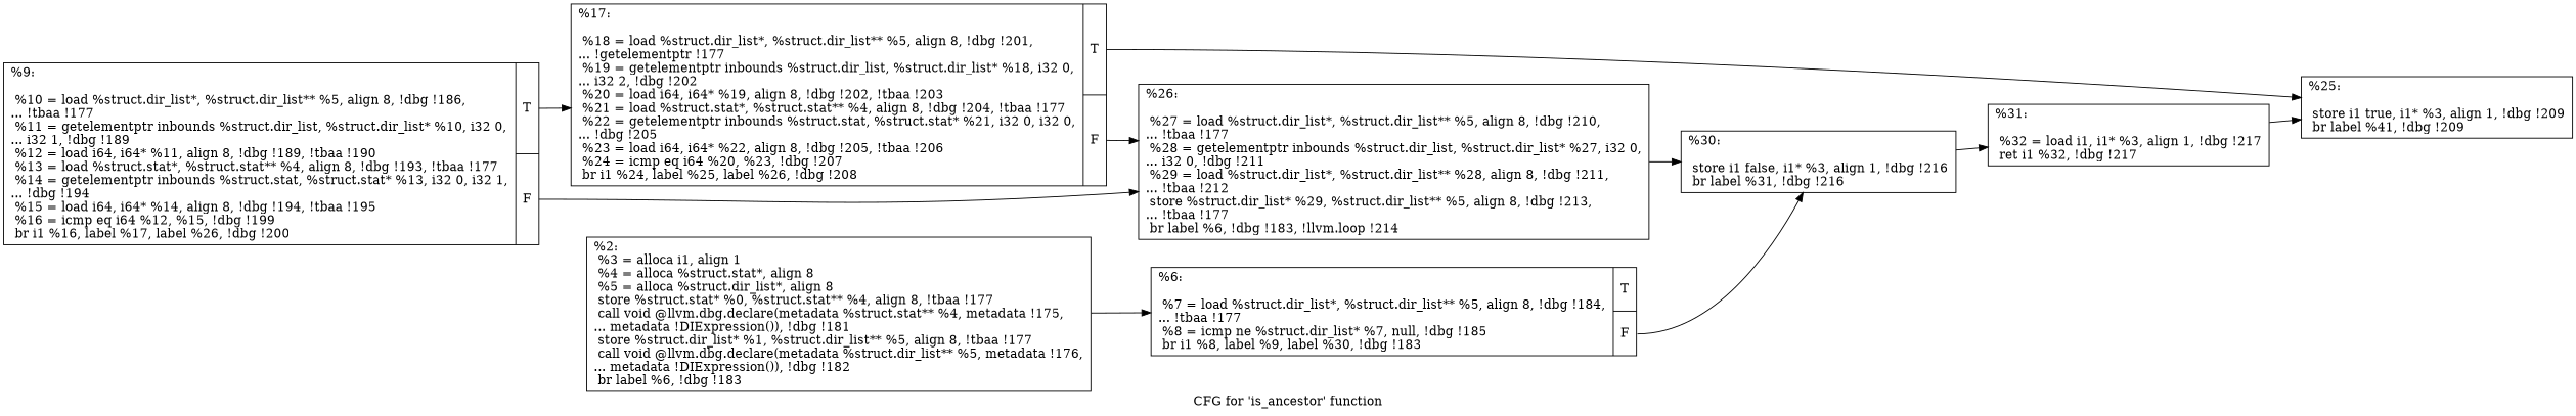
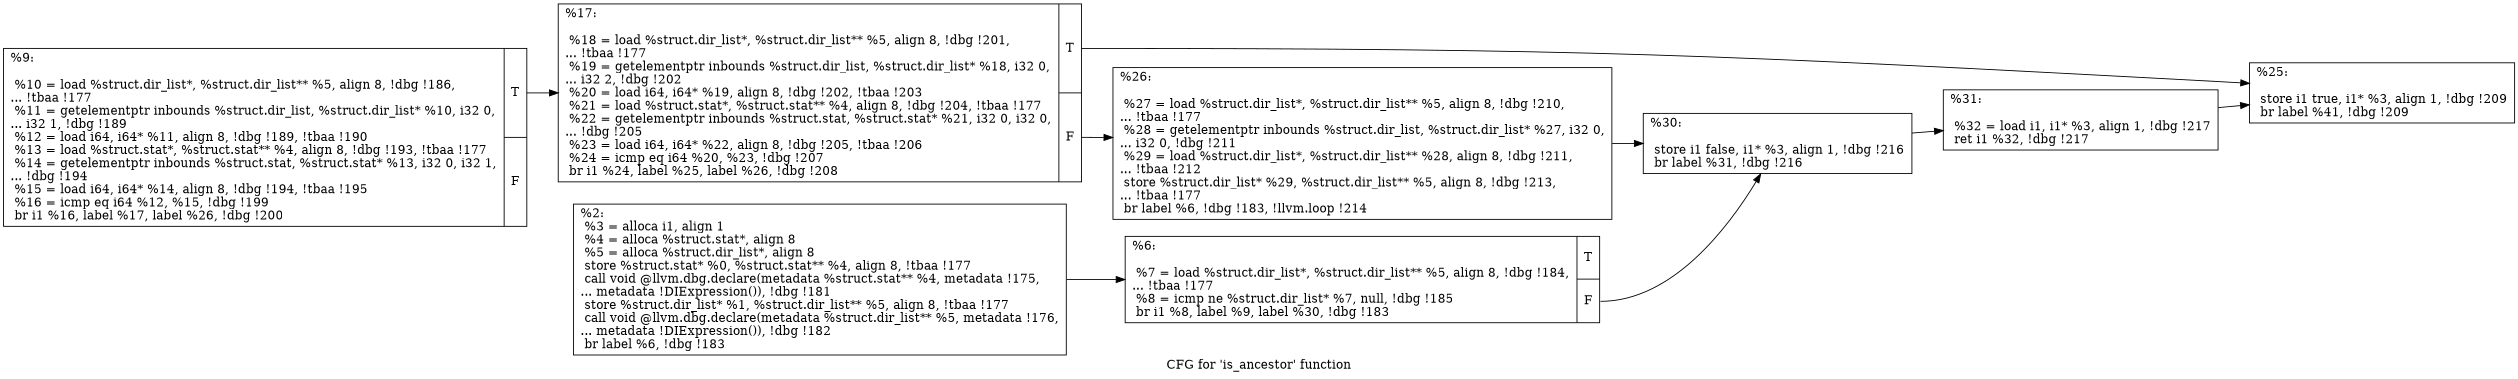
  digraph {
    label="CFG for 'is_ancestor' function"
    rankdir=LR
    node [shape=record]
    n1 [label="{%2:\l  %3 = alloca i1, align 1\l  %4 = alloca %struct.stat*, align 8\l  %5 = alloca %struct.dir_list*, align 8\l  store %struct.stat* %0, %struct.stat** %4, align 8, !tbaa !177\l  call void @llvm.dbg.declare(metadata %struct.stat** %4, metadata !175,\l... metadata !DIExpression()), !dbg !181\l  store %struct.dir_list* %1, %struct.dir_list** %5, align 8, !tbaa !177\l  call void @llvm.dbg.declare(metadata %struct.dir_list** %5, metadata !176,\l... metadata !DIExpression()), !dbg !182\l  br label %6, !dbg !183\l}"]
    n2 [label="{%6:\l\l  %7 = load %struct.dir_list*, %struct.dir_list** %5, align 8, !dbg !184,\l... !tbaa !177\l  %8 = icmp ne %struct.dir_list* %7, null, !dbg !185\l  br i1 %8, label %9, label %30, !dbg !183\l|{<s0>T|<s1>F}}"]
    n3 [label="{%30:\l\l  store i1 false, i1* %3, align 1, !dbg !216\l  br label %31, !dbg !216\l}"]
    n4 [label="{%9:\l\l  %10 = load %struct.dir_list*, %struct.dir_list** %5, align 8, !dbg !186,\l... !tbaa !177\l  %11 = getelementptr inbounds %struct.dir_list, %struct.dir_list* %10, i32 0,\l... i32 1, !dbg !189\l  %12 = load i64, i64* %11, align 8, !dbg !189, !tbaa !190\l  %13 = load %struct.stat*, %struct.stat** %4, align 8, !dbg !193, !tbaa !177\l  %14 = getelementptr inbounds %struct.stat, %struct.stat* %13, i32 0, i32 1,\l... !dbg !194\l  %15 = load i64, i64* %14, align 8, !dbg !194, !tbaa !195\l  %16 = icmp eq i64 %12, %15, !dbg !199\l  br i1 %16, label %17, label %26, !dbg !200\l|{<s0>T|<s1>F}}"]
-   n5 [label="{%17:\l\l  %18 = load %struct.dir_list*, %struct.dir_list** %5, align 8, !dbg !201,\l... !getelementptr !177\l  %19 = getelementptr inbounds %struct.dir_list, %struct.dir_list* %18, i32 0,\l... i32 2, !dbg !202\l  %20 = load i64, i64* %19, align 8, !dbg !202, !tbaa !203\l  %21 = load %struct.stat*, %struct.stat** %4, align 8, !dbg !204, !tbaa !177\l  %22 = getelementptr inbounds %struct.stat, %struct.stat* %21, i32 0, i32 0,\l... !dbg !205\l  %23 = load i64, i64* %22, align 8, !dbg !205, !tbaa !206\l  %24 = icmp eq i64 %20, %23, !dbg !207\l  br i1 %24, label %25, label %26, !dbg !208\l|{<s0>T|<s1>F}}"]
+   n5 [label="{%17:\l\l  %18 = load %struct.dir_list*, %struct.dir_list** %5, align 8, !dbg !201,\l... !tbaa !177\l  %19 = getelementptr inbounds %struct.dir_list, %struct.dir_list* %18, i32 0,\l... i32 2, !dbg !202\l  %20 = load i64, i64* %19, align 8, !dbg !202, !tbaa !203\l  %21 = load %struct.stat*, %struct.stat** %4, align 8, !dbg !204, !tbaa !177\l  %22 = getelementptr inbounds %struct.stat, %struct.stat* %21, i32 0, i32 0,\l... !dbg !205\l  %23 = load i64, i64* %22, align 8, !dbg !205, !tbaa !206\l  %24 = icmp eq i64 %20, %23, !dbg !207\l  br i1 %24, label %25, label %26, !dbg !208\l|{<s0>T|<s1>F}}"]
    n6 [label="{%26:\l\l  %27 = load %struct.dir_list*, %struct.dir_list** %5, align 8, !dbg !210,\l... !tbaa !177\l  %28 = getelementptr inbounds %struct.dir_list, %struct.dir_list* %27, i32 0,\l... i32 0, !dbg !211\l  %29 = load %struct.dir_list*, %struct.dir_list** %28, align 8, !dbg !211,\l... !tbaa !212\l  store %struct.dir_list* %29, %struct.dir_list** %5, align 8, !dbg !213,\l... !tbaa !177\l  br label %6, !dbg !183, !llvm.loop !214\l}"]
    n7 [label="{%31:\l\l  %32 = load i1, i1* %3, align 1, !dbg !217\l  ret i1 %32, !dbg !217\l}"]
    n8 [label="{%25:\l\l  store i1 true, i1* %3, align 1, !dbg !209\l  br label %41, !dbg !209\l}"]
    n1 -> n2
    n2 -> n3 [tailport=s1]
    n3 -> n7
    n4 -> n5 [tailport=s0]
-   n4 -> n6 [tailport=s1]
    n5 -> n6 [tailport=s1]
    n5 -> n8 [tailport=s0]
    n6 -> n3
    n7 -> n8
  }
